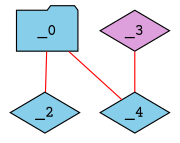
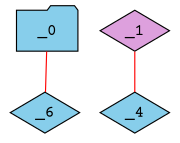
  graph {
    fontname="Courier Prime"
    node [fillcolor=skyblue fontname="Courier Prime" shape=diamond style=filled]
    edge [color=red fontname="Courier Prime"]
    _0 [shape=folder x=0.835794 y=2.87399]
-   _2 [x=1.33127 y=0.357062]
+   _2 [x=1.33127 y=0.357062 label=_6]
    _4 [x=1.56327 y=0.343164]
-   _1 [fillcolor=plum x=2.0264 y=3.0917 label=_3]
+   _1 [fillcolor=plum x=2.0264 y=3.0917]
    _0 -- _2
-   _0 -- _4
    _1 -- _4
  }
